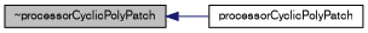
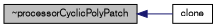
  digraph {
    rankdir=LR
    node [color=black fontname=FreeSans fontsize=10 shape=record]
    n1 [fillcolor=grey75 fontcolor=black height=0.2 label="~processorCyclicPolyPatch" style=filled width=0.4]
-   n2 [height=0.2 label=processorCyclicPolyPatch width=0.4]
+   n2 [height=0.2 label=clone width=0.4]
    n1 -> n2 [color=midnightblue dir=back fontname=FreeSans fontsize=10 labelfontname=FreeSans labelfontsize=10 style=solid]
  }
